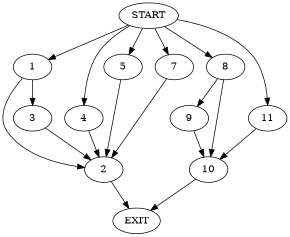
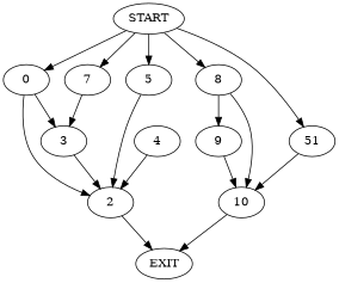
  digraph {
    n1 [label=START]
-   1
+   1 [label=0]
    4
    5
    7
    8
-   11
+   11 [label=51]
    2
    3
    9
    10
    n12 [label=EXIT]
    n1 -> 1
-   n1 -> 4
    n1 -> 5
    n1 -> 7
    n1 -> 8
    n1 -> 11
    1 -> 2
    1 -> 3
    4 -> 2
    5 -> 2
-   7 -> 2
+   7 -> 3
    8 -> 9
    8 -> 10
    11 -> 10
    2 -> n12
    3 -> 2
    9 -> 10
    10 -> n12
  }
